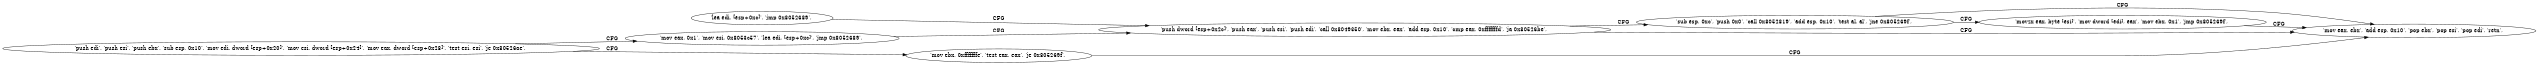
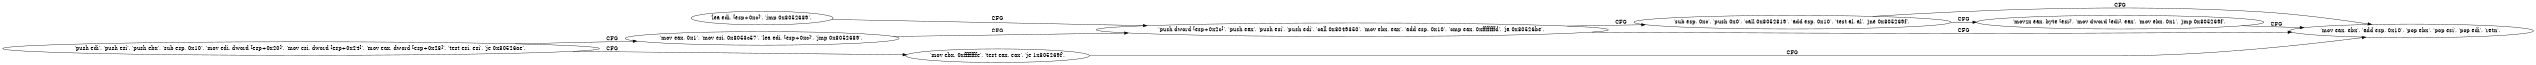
  digraph {
    rankdir=LR
    n1 [label="'push edi', 'push esi', 'push ebx', 'sub esp, 0x10', 'mov edi, dword [esp+0x20]', 'mov esi, dword [esp+0x24]', 'mov eax, dword [esp+0x28]', 'test esi, esi', 'je 0x80526ae', "]
    n2 [label="'mov eax, 0x1', 'mov esi, 0x8053c57', 'lea edi, [esp+0xc]', 'jmp 0x8052689', "]
-   n3 [label="'mov ebx, 0xfffffffe', 'test eax, eax', 'je 0x805269f', "]
+   n3 [label="'mov ebx, 0xfffffffe', 'test eax, eax', 'je 1x805269f',"]
    n4 [label="'push dword [esp+0x2c]', 'push eax', 'push esi', 'push edi', 'call 0x8049350', 'mov ebx, eax', 'add esp, 0x10', 'cmp eax, 0xfffffffd', 'ja 0x80526be', "]
    n5 [label="'mov eax, ebx', 'add esp, 0x10', 'pop ebx', 'pop esi', 'pop edi', 'retn', "]
    n6 [label="'sub esp, 0xc', 'push 0x0', 'call 0x8052819', 'add esp, 0x10', 'test al, al', 'jne 0x805269f', "]
    n7 [label="'movzx eax, byte [esi]', 'mov dword [edi], eax', 'mov ebx, 0x1', 'jmp 0x805269f', "]
    n8 [label="'lea edi, [esp+0xc]', 'jmp 0x8052689', "]
    n1 -> n2 [label=CFG]
    n1 -> n3 [label=CFG]
    n2 -> n4 [label=CFG]
    n3 -> n5 [label=CFG]
    n4 -> n5 [label=CFG]
    n4 -> n6 [label=CFG]
    n6 -> n5 [label=CFG]
    n6 -> n7 [label=CFG]
    n7 -> n5 [label=CFG]
    n8 -> n4 [label=CFG]
  }
